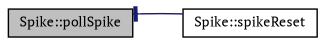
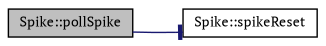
  digraph {
    rankdir=LR
    fontname="PT Serif"
    node [color=black fontname="PT Serif" fontsize=10 shape=record style=filled]
    n1 [fillcolor=grey75 fontcolor=black height=0.2 label="Spike::pollSpike" width=0.4]
    n2 [fillcolor=white height=0.2 label="Spike::spikeReset" width=0.4]
-   n2 -> n1 [color=midnightblue fontname="PT Serif" fontsize=10 labelfontname=Helvetica labelfontsize=10 style=solid arrowhead=tee]
+   n1 -> n2 [color=midnightblue fontname="PT Serif" fontsize=10 labelfontname=Helvetica labelfontsize=10 style=solid arrowhead=tee]
  }
